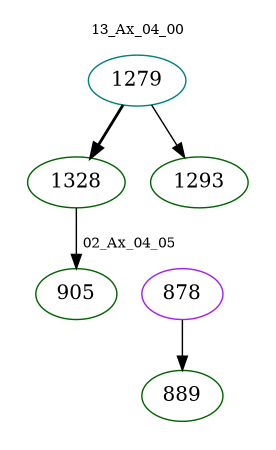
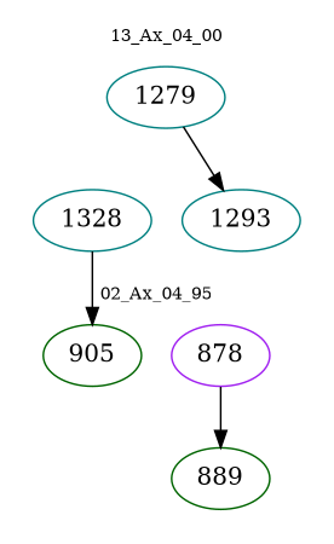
  digraph {
    node [color=darkgreen]
    edge [color=black style=solid]
    n1 [color=purple label=878]
    n2 [label=889]
    n3 [label=905]
    n4 [color=teal label=1279]
-   n5 [label=1328]
-   n6 [label=1293]
+   n5 [color=teal label=1328]
+   n6 [color=teal label=1293]
    subgraph cluster_1 {
      color=white
      fontsize=10
-     label="02_Ax_04_05"
+     label="02_Ax_04_95"
      n1
      n2
      n3
    }
    subgraph cluster_2 {
      color=white
      fontsize=10
      label="13_Ax_04_00"
      n4
      n5
      n6
    }
    n1 -> n2
-   n4 -> n5 [style=bold]
    n4 -> n6
    n5 -> n3
  }
